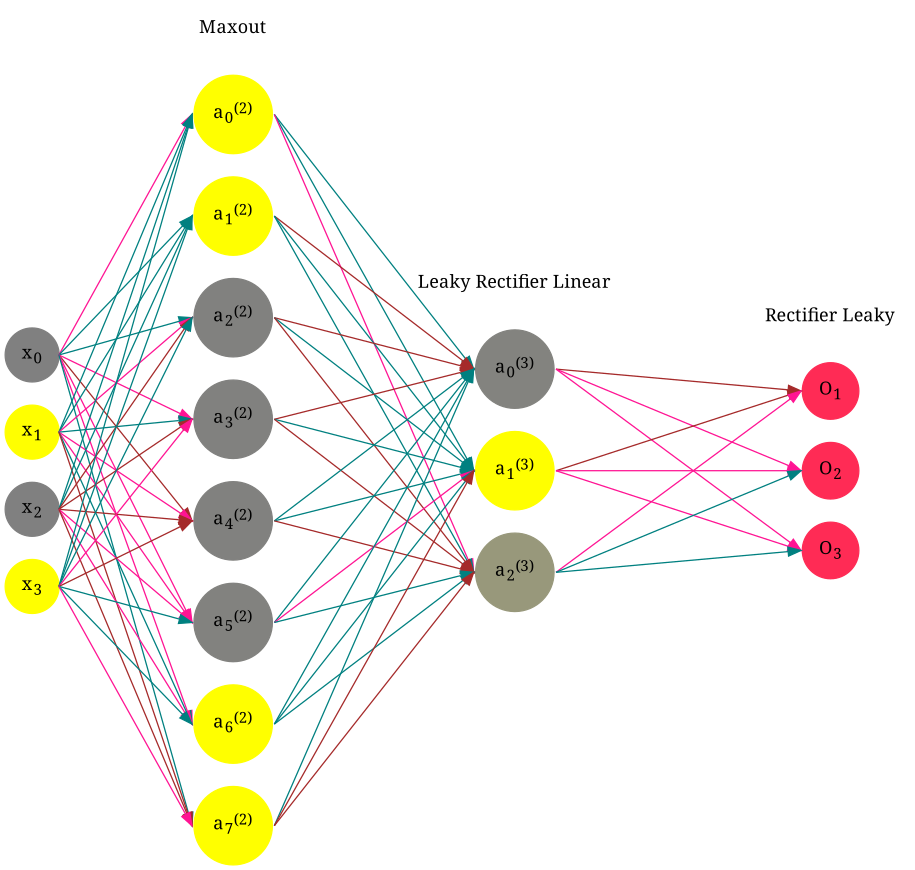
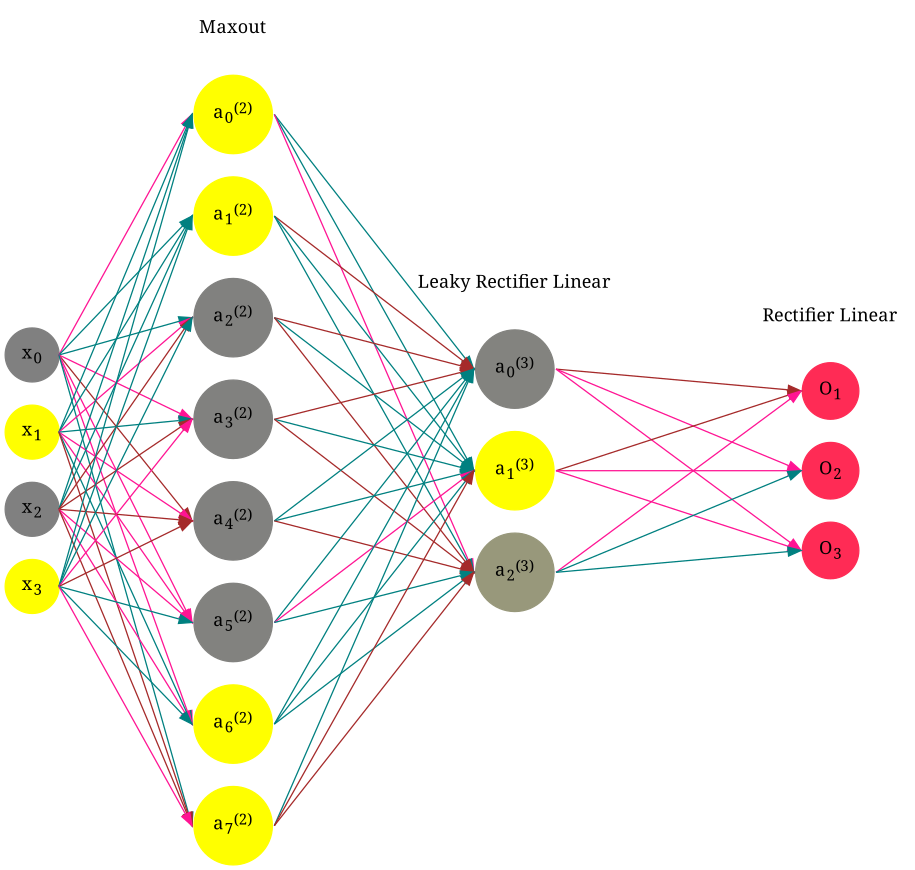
  digraph {
    rankdir=LR
    ranksep=1.4
    splines=false
    fontname="Noto Serif"
    node [shape=circle style=filled fontname="Noto Serif"]
    edge [headport=w style=solid tailport=e fontname="Noto Serif" color=teal]
    n1 [color="0.1667, 0.0, 0.5" fillcolor="0.1667, 0.0, 0.5" label=<x<sub>0</sub>>]
    n2 [color="0.1667, 1.0, 1.0" fillcolor="0.1667, 1.0, 1.0" label=<x<sub>1</sub>>]
    n3 [color="0.1667, 0.0, 0.5" fillcolor="0.1667, 0.0, 0.5" label=<x<sub>2</sub>>]
    n4 [color="0.1667, 1.0, 1.0" fillcolor="0.1667, 1.0, 1.0" label=<x<sub>3</sub>>]
    n5 [color="0.1667, 2.427476, 1.713738" fillcolor="0.1667, 2.427476, 1.713738" label=<a<sub>0</sub><sup>(2)</sup>>]
    n6 [color="0.1667, 1.258089, 1.129045" fillcolor="0.1667, 1.258089, 1.129045" label=<a<sub>1</sub><sup>(2)</sup>>]
    n7 [color="0.1667, 0.011343, 0.505671" fillcolor="0.1667, 0.011343, 0.505671" label=<a<sub>2</sub><sup>(2)</sup>>]
    n8 [color="0.1667, 0.011343, 0.505671" fillcolor="0.1667, 0.011343, 0.505671" label=<a<sub>3</sub><sup>(2)</sup>>]
    n9 [color="0.1667, 0.011343, 0.505671" fillcolor="0.1667, 0.011343, 0.505671" label=<a<sub>4</sub><sup>(2)</sup>>]
    n10 [color="0.1667, 0.018802, 0.509401" fillcolor="0.1667, 0.018802, 0.509401" label=<a<sub>5</sub><sup>(2)</sup>>]
    n11 [color="0.1667, 3.688385, 2.344192" fillcolor="0.1667, 3.688385, 2.344192" label=<a<sub>6</sub><sup>(2)</sup>>]
    n12 [color="0.1667, 3.688385, 2.344192" fillcolor="0.1667, 3.688385, 2.344192" label=<a<sub>7</sub><sup>(2)</sup>>]
    n13 [color="0.1667, 0.027305, 0.513653" fillcolor="0.1667, 0.027305, 0.513653" label=<a<sub>0</sub><sup>(3)</sup>>]
    n14 [color="0.1667, 5.356452, 3.178226" fillcolor="0.1667, 5.356452, 3.178226" label=<a<sub>1</sub><sup>(3)</sup>>]
    n15 [color="0.1667, 0.194619, 0.597310" fillcolor="0.1667, 0.194619, 0.597310" label=<a<sub>2</sub><sup>(3)</sup>>]
    n16 [color="0.9667, 0.83, 1.0" fillcolor="0.9667, 0.83, 1.0" label=<O<sub>1</sub>>]
    n17 [color="0.9667, 0.83, 1.0" fillcolor="0.9667, 0.83, 1.0" label=<O<sub>2</sub>>]
    n18 [color="0.9667, 0.83, 1.0" fillcolor="0.9667, 0.83, 1.0" label=<O<sub>3</sub>>]
    n19 [label=Maxout shape=plaintext style=""]
    n20 [label="Leaky Rectifier Linear" shape=plaintext style=""]
-   n21 [label="Rectifier Leaky" shape=plaintext style=""]
+   n21 [label="Rectifier Linear" shape=plaintext style=""]
    subgraph sub_1 {
      n1
    }
    subgraph sub_2 {
      n2
    }
    subgraph sub_3 {
      n3
    }
    subgraph sub_4 {
      n4
    }
    subgraph sub_5 {
      n5
    }
    subgraph sub_6 {
      n6
    }
    subgraph sub_7 {
      n7
    }
    subgraph sub_8 {
      n8
    }
    subgraph sub_9 {
      n9
    }
    subgraph sub_10 {
      n10
    }
    subgraph sub_11 {
      n11
    }
    subgraph sub_12 {
      n12
    }
    subgraph sub_13 {
      n13
    }
    subgraph sub_14 {
      n14
    }
    subgraph sub_15 {
      n15
    }
    subgraph sub_16 {
      n16
    }
    subgraph sub_17 {
      n17
    }
    subgraph sub_18 {
      n18
    }
    subgraph sub_19 {
      rank=same
      n1
      n2
      n3
      n4
    }
    subgraph sub_20 {
      rank=same
      n5
      n6
      n7
      n8
      n9
      n10
      n11
      n12
    }
    subgraph sub_21 {
      rank=same
      n13
      n14
      n15
    }
    subgraph sub_22 {
      rank=same
      n16
      n17
      n18
    }
    subgraph sub_23 {
      rank=same
      n5
      n19
    }
    subgraph sub_24 {
      rank=same
      n13
      n20
    }
    subgraph sub_25 {
      rank=same
      n16
      n21
    }
    n1 -> n2 [style=invis color=""]
    n1 -> n5 [color=deeppink]
    n1 -> n6
    n1 -> n7
    n1 -> n8 [color=deeppink]
    n1 -> n9 [color=brown]
    n1 -> n10 [color=deeppink]
    n1 -> n11 [color=deeppink]
    n1 -> n12
    n2 -> n3 [style=invis color=""]
    n2 -> n5
    n2 -> n6
    n2 -> n7 [color=deeppink]
    n2 -> n8
    n2 -> n9 [color=deeppink]
    n2 -> n10 [color=deeppink]
    n2 -> n11
    n2 -> n12 [color=brown]
    n3 -> n4 [style=invis color=""]
    n3 -> n5
    n3 -> n6
    n3 -> n7 [color=brown]
    n3 -> n8 [color=brown]
    n3 -> n9 [color=brown]
    n3 -> n10 [color=deeppink]
    n3 -> n11 [color=deeppink]
    n3 -> n12 [color=brown]
    n4 -> n5
    n4 -> n6
    n4 -> n7
    n4 -> n8 [color=deeppink]
    n4 -> n9 [color=brown]
    n4 -> n10
    n4 -> n11
    n4 -> n12 [color=deeppink]
    n5 -> n6 [style=invis color=""]
    n5 -> n13
    n5 -> n14
    n5 -> n15 [color=deeppink]
    n6 -> n7 [style=invis color=""]
    n6 -> n13 [color=brown]
    n6 -> n14
    n6 -> n15
    n7 -> n8 [style=invis color=""]
    n7 -> n13 [color=brown]
    n7 -> n14
    n7 -> n15 [color=brown]
    n8 -> n9 [style=invis color=""]
    n8 -> n13 [color=brown]
    n8 -> n14
    n8 -> n15 [color=brown]
    n9 -> n10 [style=invis color=""]
    n9 -> n13
    n9 -> n14
    n9 -> n15 [color=brown]
    n10 -> n11 [style=invis color=""]
    n10 -> n13
    n10 -> n14 [color=deeppink]
    n10 -> n15
    n11 -> n12 [style=invis color=""]
    n11 -> n13
    n11 -> n14
    n11 -> n15
    n12 -> n13
    n12 -> n14 [color=brown]
    n12 -> n15 [color=brown]
    n13 -> n14 [style=invis color=""]
    n13 -> n16 [color=brown]
    n13 -> n17 [color=deeppink]
    n13 -> n18 [color=deeppink]
    n14 -> n15 [style=invis color=""]
    n14 -> n16 [color=brown]
    n14 -> n17 [color=deeppink]
    n14 -> n18 [color=deeppink]
    n15 -> n16 [color=deeppink]
    n15 -> n17
    n15 -> n18
    n16 -> n17 [style=invis color=""]
    n17 -> n18 [style=invis color=""]
    n19 -> n5 [style=invis color=""]
    n20 -> n13 [style=invis color=""]
    n21 -> n16 [style=invis color=""]
  }
